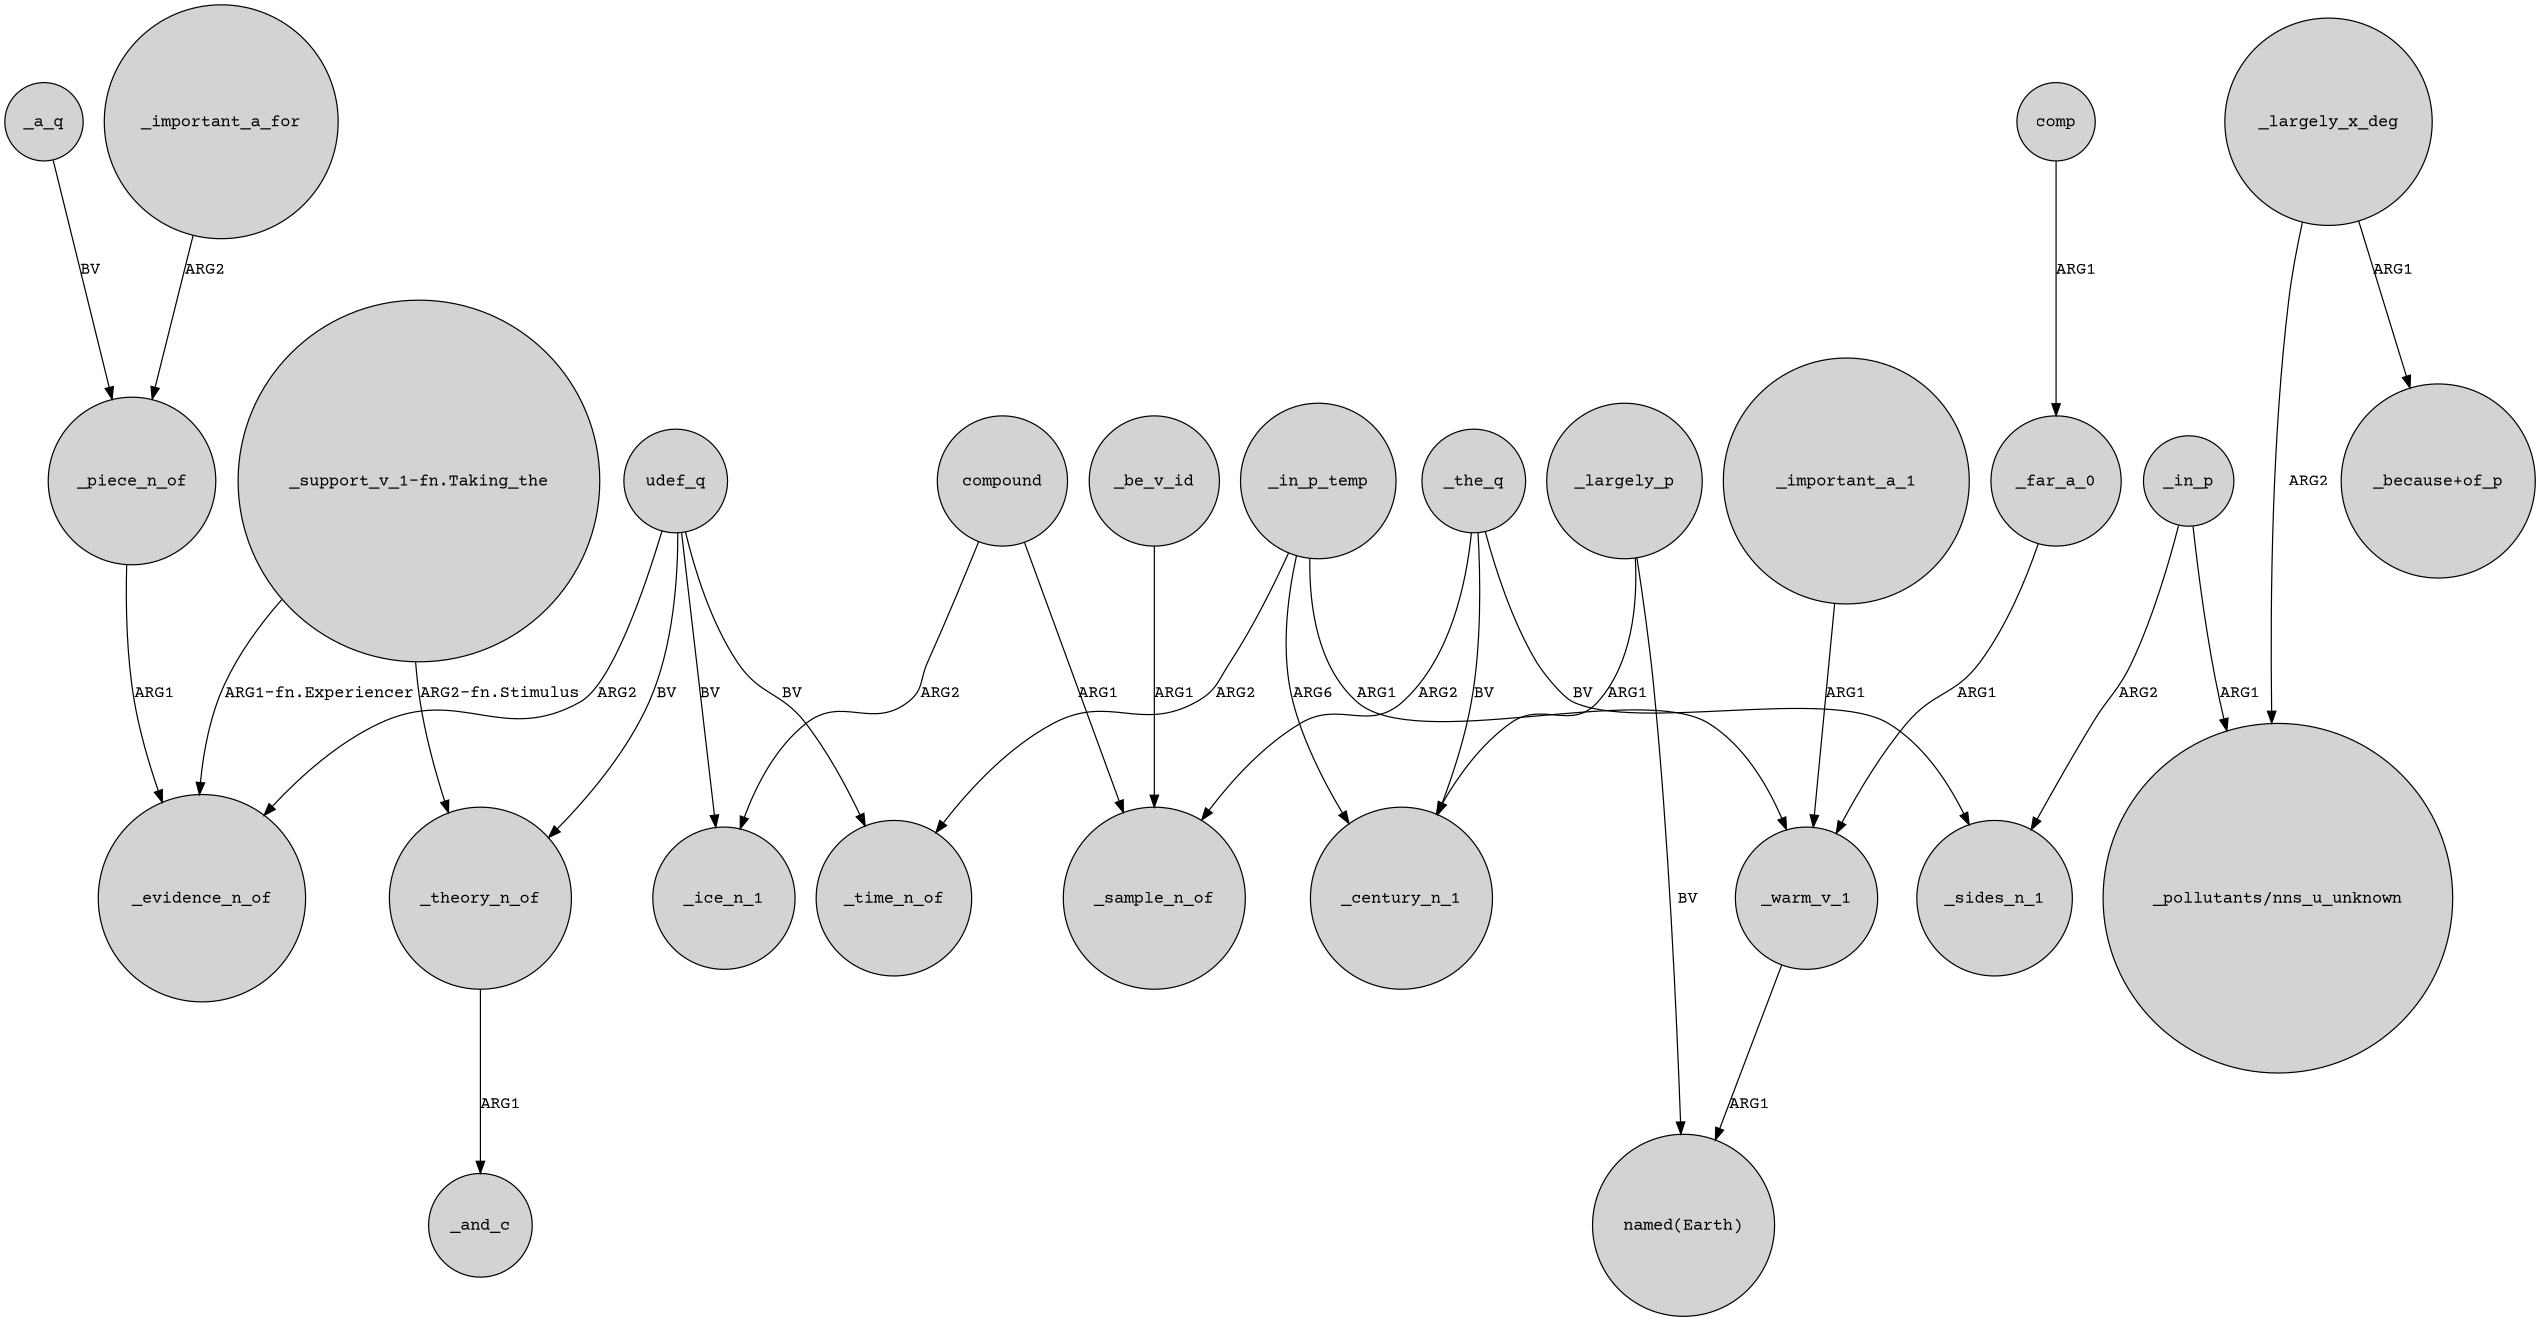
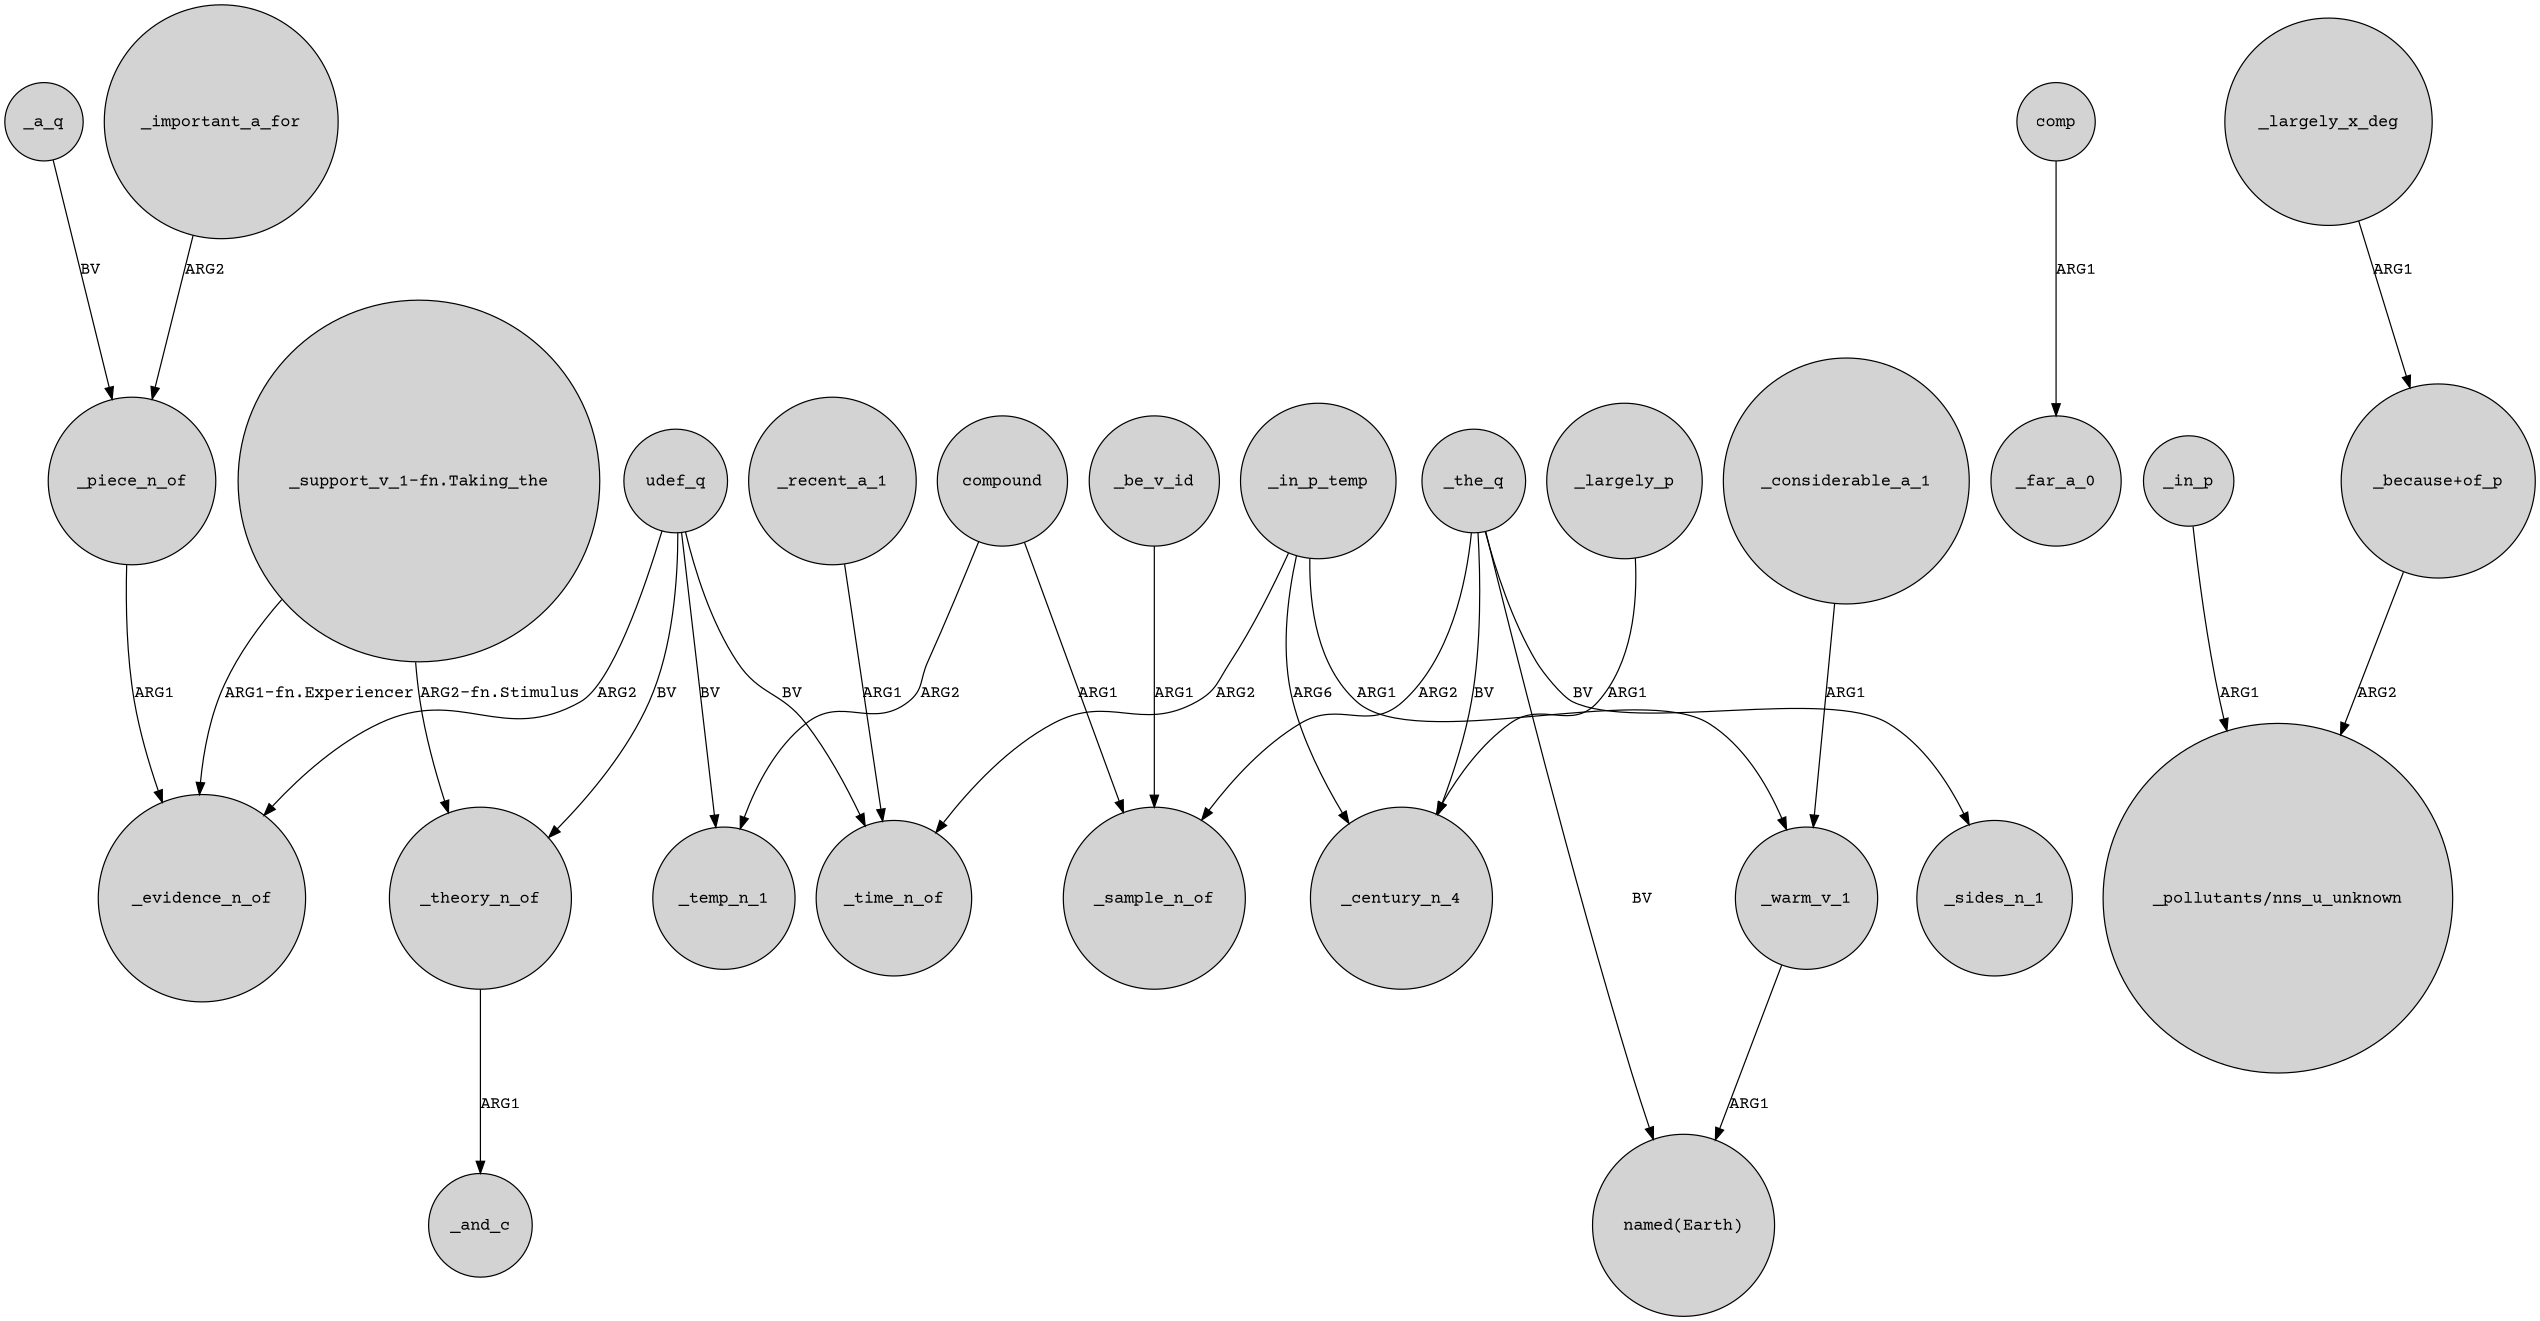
  digraph {
    fontname="Courier Prime"
    node [fontname="Courier Prime" shape=circle style=filled]
    edge [fontname="Courier Prime"]
    compound
-   _ice_n_1
+   _ice_n_1 [label=_temp_n_1]
    _sample_n_of
    _in_p
    "_pollutants/nns_u_unknown"
    n6 [label=_sides_n_1]
    n7 [label="_support_v_1-fn.Taking_the"]
    _evidence_n_of
    _theory_n_of
    _and_c
    udef_q
    _time_n_of
    "_because+of_p"
    _warm_v_1
    "named(Earth)"
    n16 [label=_far_a_0]
    comp
    _in_p_temp
-   _century_n_1
+   _century_n_1 [label=_century_n_4]
    _the_q
    _be_v_id
    _piece_n_of
    n23 [label=_largely_p]
    _largely_x_deg
+   _recent_a_1
    _a_q
-   _considerable_a_1 [label=_important_a_1]
+   _considerable_a_1
    _important_a_for
    compound -> _ice_n_1 [label=ARG2]
    compound -> _sample_n_of [label=ARG1]
    _in_p -> "_pollutants/nns_u_unknown" [label=ARG1]
-   _in_p -> n6 [label=ARG2]
    n7 -> _evidence_n_of [label="ARG1-fn.Experiencer"]
    n7 -> _theory_n_of [label="ARG2-fn.Stimulus"]
    _theory_n_of -> _and_c [label=ARG1]
    udef_q -> _ice_n_1 [label=BV]
    udef_q -> _evidence_n_of [label=ARG2]
    udef_q -> _theory_n_of [label=BV]
    udef_q -> _time_n_of [label=BV]
-   _largely_x_deg -> "_pollutants/nns_u_unknown" [label=ARG2]
+   "_because+of_p" -> "_pollutants/nns_u_unknown" [label=ARG2]
    _warm_v_1 -> "named(Earth)" [label=ARG1]
-   n16 -> _warm_v_1 [label=ARG1]
    comp -> n16 [label=ARG1]
    _in_p_temp -> _time_n_of [label=ARG2]
    _in_p_temp -> _warm_v_1 [label=ARG1]
    _in_p_temp -> _century_n_1 [label=ARG6]
    _the_q -> _sample_n_of [label=ARG2]
    _the_q -> n6 [label=BV]
-   n23 -> "named(Earth)" [label=BV]
+   _the_q -> "named(Earth)" [label=BV]
    _the_q -> _century_n_1 [label=BV]
    _be_v_id -> _sample_n_of [label=ARG1]
    _piece_n_of -> _evidence_n_of [label=ARG1]
    n23 -> _century_n_1 [label=ARG1]
    _largely_x_deg -> "_because+of_p" [label=ARG1]
+   _recent_a_1 -> _time_n_of [label=ARG1]
    _a_q -> _piece_n_of [label=BV]
    _considerable_a_1 -> _warm_v_1 [label=ARG1]
    _important_a_for -> _piece_n_of [label=ARG2]
  }
